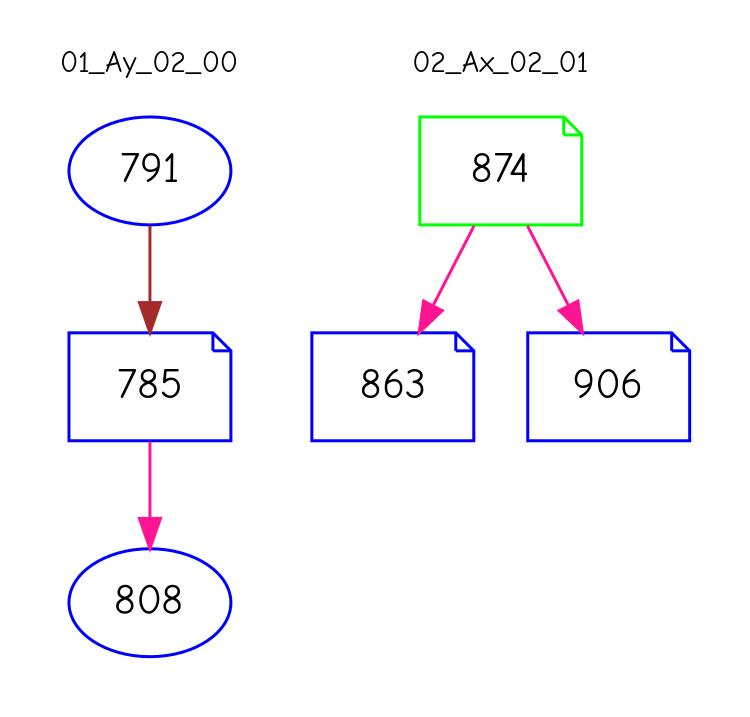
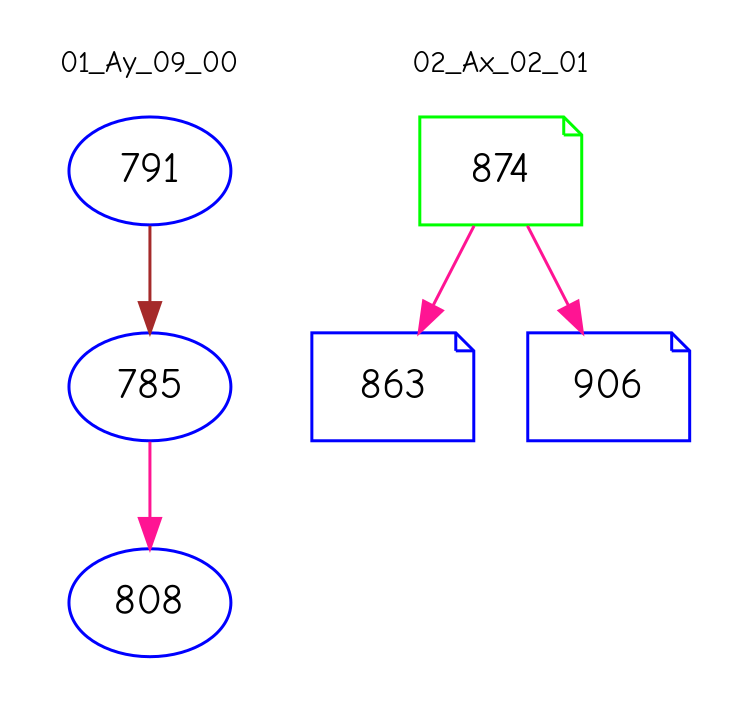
  digraph {
    fontname="Comic Neue"
    node [color=blue fontname="Comic Neue" shape=note]
    edge [color=deeppink fontname="Comic Neue"]
    n1 [label=791 shape=ellipse]
-   n2 [label=785]
+   n2 [label=785 shape=ellipse]
    n3 [label=808 shape=ellipse]
    n4 [color=green label=874]
    n5 [label=863]
    n6 [label=906]
    subgraph cluster_1 {
      color=white
      fontsize=10
-     label="01_Ay_02_00"
+     label="01_Ay_09_00"
      n1
      n2
      n3
    }
    subgraph cluster_2 {
      color=white
      fontsize=10
      label="02_Ax_02_01"
      n4
      n5
      n6
    }
    n1 -> n2 [color=brown]
    n2 -> n3
    n4 -> n5
    n4 -> n6
  }
